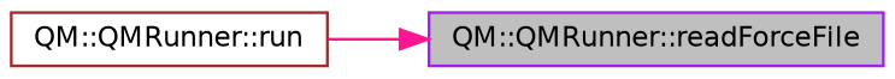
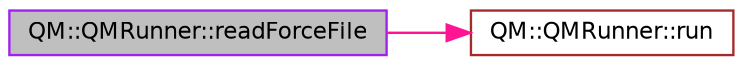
  digraph {
    rankdir=RL
    node [fontname=Helvetica fontsize=10 shape=record style=filled]
    n1 [color=purple fillcolor=grey75 fontcolor=black height=0.2 label="QM::QMRunner::readForceFile" width=0.4]
    n2 [color=brown fillcolor=white height=0.2 label="QM::QMRunner::run" width=0.4]
-   n1 -> n2 [color=deeppink dir=back fontname=Helvetica fontsize=10 labelfontname=Helvetica labelfontsize=10 style=solid]
+   n2 -> n1 [color=deeppink dir=back fontname=Helvetica fontsize=10 labelfontname=Helvetica labelfontsize=10 style=solid]
  }
